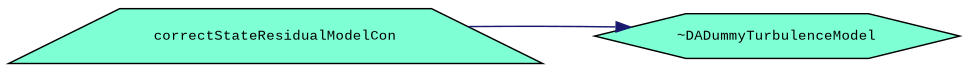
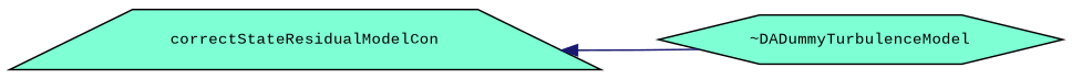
  digraph {
    rankdir=LR
    fontname="Liberation Mono"
    node [color=black fillcolor=aquamarine fontname="Liberation Mono" fontsize=10 style=filled]
    n1 [fontcolor=black height=0.2 label=correctStateResidualModelCon shape=trapezium width=0.4]
    n2 [height=0.2 label="~DADummyTurbulenceModel" shape=hexagon width=0.4]
-   n2 -> n1 [color=midnightblue dir=back fontname="Liberation Mono" fontsize=10 labelfontname=Helvetica labelfontsize=10 style=solid]
+   n1 -> n2 [color=midnightblue dir=back fontname="Liberation Mono" fontsize=10 labelfontname=Helvetica labelfontsize=10 style=solid]
  }
